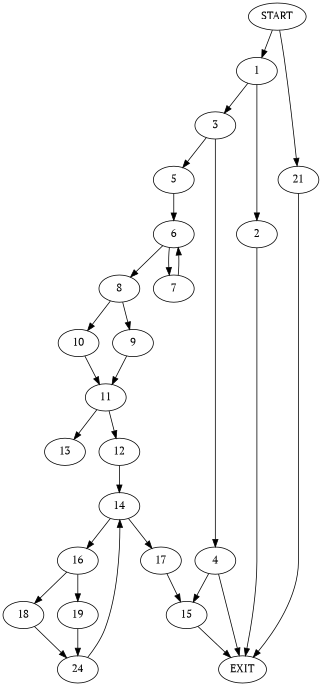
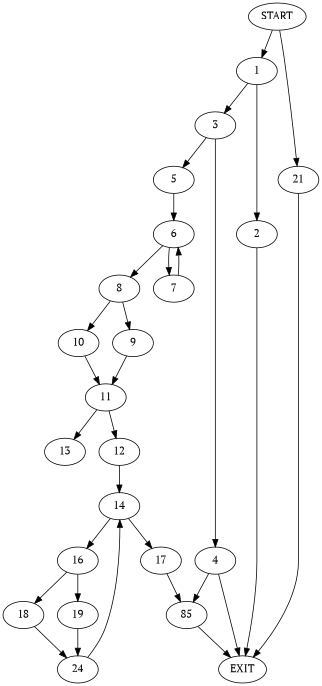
  digraph {
    fontname="PT Serif"
    node [fontname="PT Serif"]
    edge [fontname="PT Serif"]
    n1 [label=START]
    1
    21
    2
    3
    n6 [label=EXIT]
    4
    5
-   15
+   15 [label=85]
    6
    7
    8
    9
    10
    11
    12
    13
    14
    16
    17
    18
    19
    n23 [label=24]
    n1 -> 1
    n1 -> 21
    1 -> 2
    1 -> 3
    21 -> n6
    2 -> n6
    3 -> 4
    3 -> 5
    4 -> n6
    4 -> 15
    5 -> 6
    15 -> n6
    6 -> 7
    6 -> 8
    7 -> 6
    8 -> 9
    8 -> 10
    9 -> 11
    10 -> 11
    11 -> 12
    11 -> 13
    12 -> 14
    14 -> 16
    14 -> 17
    16 -> 18
    16 -> 19
    17 -> 15
    18 -> n23
    19 -> n23
    n23 -> 14
  }
